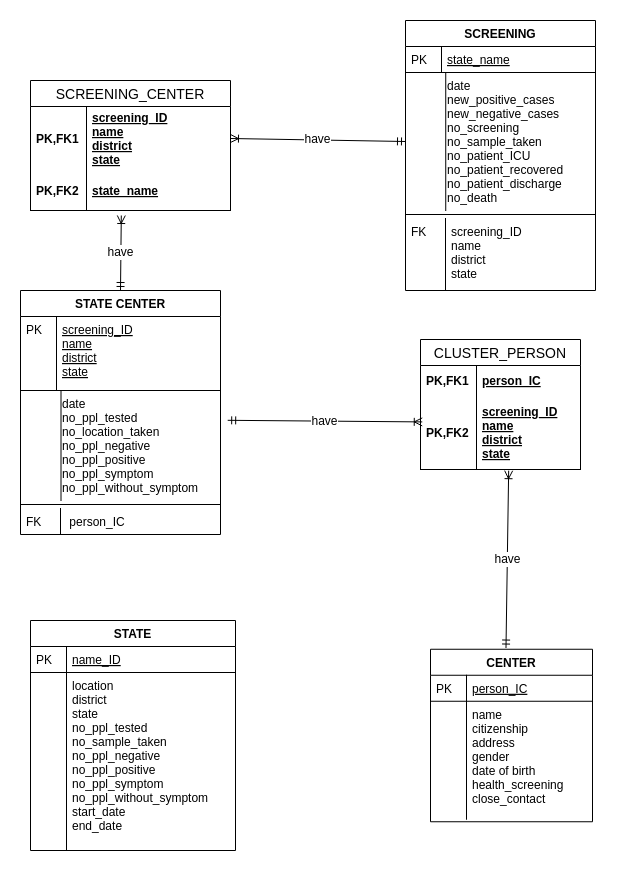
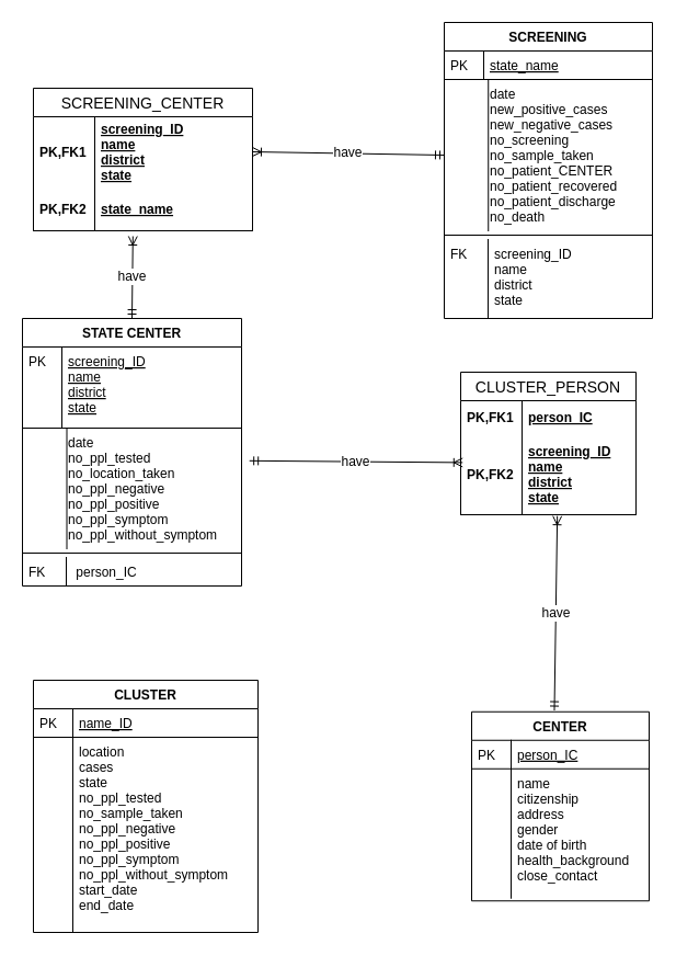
  <mxCell id="0" value="" />
  <mxCell id="1" parent="0" />
  <mxCell id="2" value="STATE CENTER" style="swimlane;fontStyle=1;childLayout=stackLayout;horizontal=1;startSize=26;horizontalStack=0;resizeParent=1;resizeLast=0;collapsible=1;marginBottom=0;rounded=0;shadow=0;strokeWidth=1;" parent="1" vertex="1"><mxGeometry x="20" y="290" width="200" height="244" as="geometry"><mxRectangle x="260" y="80" width="160" height="26" as="alternateBounds" /></mxGeometry></mxCell>
  <mxCell id="3" value="screening_ID&#10;name&#10;district&#10;state&#10;" style="shape=partialRectangle;top=0;left=0;right=0;bottom=1;align=left;verticalAlign=top;fillColor=none;spacingLeft=40;spacingRight=4;overflow=hidden;rotatable=0;points=[[0,0.5],[1,0.5]];portConstraint=eastwest;dropTarget=0;rounded=0;shadow=0;strokeWidth=1;fontStyle=4" parent="2" vertex="1"><mxGeometry y="26" width="200" height="74" as="geometry" /></mxCell>
  <mxCell id="4" value="PK" style="shape=partialRectangle;top=0;left=0;bottom=0;fillColor=none;align=left;verticalAlign=top;spacingLeft=4;spacingRight=4;overflow=hidden;rotatable=0;points=[];portConstraint=eastwest;part=1;" parent="3" vertex="1" connectable="0"><mxGeometry width="36" height="74" as="geometry" /></mxCell>
  <mxCell id="5" value="date&#10;no_ppl_tested&#10;no_location_taken&#10;no_ppl_negative&#10;no_ppl_positive&#10;no_ppl_symptom&#10;no_ppl_without_symptom" style="shape=partialRectangle;top=0;left=0;right=0;bottom=0;align=left;verticalAlign=top;fillColor=none;spacingLeft=40;spacingRight=4;overflow=hidden;rotatable=0;points=[[0,0.5],[1,0.5]];portConstraint=eastwest;dropTarget=0;rounded=0;shadow=0;strokeWidth=1;" parent="2" vertex="1"><mxGeometry y="100" width="200" height="110" as="geometry" /></mxCell>
  <mxCell id="6" value="" style="shape=partialRectangle;top=0;left=0;bottom=0;fillColor=none;align=left;verticalAlign=top;spacingLeft=4;spacingRight=4;overflow=hidden;rotatable=0;points=[];portConstraint=eastwest;part=1;" parent="5" vertex="1" connectable="0"><mxGeometry width="40.5" height="110.0" as="geometry" /></mxCell>
  <mxCell id="7" value="" style="line;strokeWidth=1;fillColor=none;align=left;verticalAlign=middle;spacingTop=-1;spacingLeft=3;spacingRight=3;rotatable=0;labelPosition=right;points=[];portConstraint=eastwest;fontSize=12;" vertex="1" parent="2"><mxGeometry y="210" width="200" height="8" as="geometry" /></mxCell>
  <mxCell id="8" value="    person_IC" style="shape=partialRectangle;top=0;left=0;right=0;bottom=0;align=left;verticalAlign=top;fillColor=none;spacingLeft=34;spacingRight=4;overflow=hidden;rotatable=0;points=[[0,0.5],[1,0.5]];portConstraint=eastwest;dropTarget=0;fontSize=12;" vertex="1" parent="2"><mxGeometry y="218" width="200" height="26" as="geometry" /></mxCell>
  <mxCell id="9" value="FK" style="shape=partialRectangle;top=0;left=0;bottom=0;fillColor=none;align=left;verticalAlign=top;spacingLeft=4;spacingRight=4;overflow=hidden;rotatable=0;points=[];portConstraint=eastwest;part=1;fontSize=12;" vertex="1" connectable="0" parent="8"><mxGeometry width="40" height="26" as="geometry" /></mxCell>
  <mxCell id="10" value="SCREENING_CENTER" style="swimlane;fontStyle=0;childLayout=stackLayout;horizontal=1;startSize=26;horizontalStack=0;resizeParent=1;resizeParentMax=0;resizeLast=0;collapsible=1;marginBottom=0;align=center;fontSize=14;" vertex="1" parent="1"><mxGeometry x="30" y="80" width="200" height="130" as="geometry" /></mxCell>
  <mxCell id="11" value="screening_ID&#10;name&#10;district&#10;state" style="shape=partialRectangle;top=0;left=0;right=0;bottom=0;align=left;verticalAlign=middle;fillColor=none;spacingLeft=60;spacingRight=4;overflow=hidden;rotatable=0;points=[[0,0.5],[1,0.5]];portConstraint=eastwest;dropTarget=0;fontStyle=5;fontSize=12;" vertex="1" parent="10"><mxGeometry y="26" width="200" height="64" as="geometry" /></mxCell>
  <mxCell id="12" value="PK,FK1" style="shape=partialRectangle;fontStyle=1;top=0;left=0;bottom=0;fillColor=none;align=left;verticalAlign=middle;spacingLeft=4;spacingRight=4;overflow=hidden;rotatable=0;points=[];portConstraint=eastwest;part=1;fontSize=12;" vertex="1" connectable="0" parent="11"><mxGeometry width="56" height="64" as="geometry" /></mxCell>
  <mxCell id="13" value="state_name" style="shape=partialRectangle;top=0;left=0;right=0;bottom=1;align=left;verticalAlign=middle;fillColor=none;spacingLeft=60;spacingRight=4;overflow=hidden;rotatable=0;points=[[0,0.5],[1,0.5]];portConstraint=eastwest;dropTarget=0;fontStyle=5;fontSize=12;" vertex="1" parent="10"><mxGeometry y="90" width="200" height="40" as="geometry" /></mxCell>
  <mxCell id="14" value="PK,FK2" style="shape=partialRectangle;fontStyle=1;top=0;left=0;bottom=0;fillColor=none;align=left;verticalAlign=middle;spacingLeft=4;spacingRight=4;overflow=hidden;rotatable=0;points=[];portConstraint=eastwest;part=1;fontSize=12;" vertex="1" connectable="0" parent="13"><mxGeometry width="56" height="40" as="geometry" /></mxCell>
  <mxCell id="15" value="SCREENING" style="swimlane;fontStyle=1;childLayout=stackLayout;horizontal=1;startSize=26;horizontalStack=0;resizeParent=1;resizeLast=0;collapsible=1;marginBottom=0;rounded=0;shadow=0;strokeWidth=1;" parent="1" vertex="1"><mxGeometry x="405" y="20" width="190" height="270" as="geometry"><mxRectangle x="20" y="80" width="160" height="26" as="alternateBounds" /></mxGeometry></mxCell>
  <mxCell id="16" value="state_name" style="shape=partialRectangle;top=0;left=0;right=0;bottom=1;align=left;verticalAlign=top;fillColor=none;spacingLeft=40;spacingRight=4;overflow=hidden;rotatable=0;points=[[0,0.5],[1,0.5]];portConstraint=eastwest;dropTarget=0;rounded=0;shadow=0;strokeWidth=1;fontStyle=4" parent="15" vertex="1"><mxGeometry y="26" width="190" height="26" as="geometry" /></mxCell>
  <mxCell id="17" value="PK" style="shape=partialRectangle;top=0;left=0;bottom=0;fillColor=none;align=left;verticalAlign=top;spacingLeft=4;spacingRight=4;overflow=hidden;rotatable=0;points=[];portConstraint=eastwest;part=1;" parent="16" vertex="1" connectable="0"><mxGeometry width="36" height="26" as="geometry" /></mxCell>
- <mxCell id="18" value="date&#10;new_positive_cases&#10;new_negative_cases&#10;no_screening&#10;no_sample_taken&#10;no_patient_ICU&#10;no_patient_recovered&#10;no_patient_discharge&#10;no_death&#10;" style="shape=partialRectangle;top=0;left=0;right=0;bottom=0;align=left;verticalAlign=top;fillColor=none;spacingLeft=40;spacingRight=4;overflow=hidden;rotatable=0;points=[[0,0.5],[1,0.5]];portConstraint=eastwest;dropTarget=0;rounded=0;shadow=0;strokeWidth=1;" parent="15" vertex="1"><mxGeometry y="52" width="190" height="138" as="geometry" /></mxCell>
+ <mxCell id="18" value="date&#10;new_positive_cases&#10;new_negative_cases&#10;no_screening&#10;no_sample_taken&#10;no_patient_CENTER&#10;no_patient_recovered&#10;no_patient_discharge&#10;no_death&#10;" style="shape=partialRectangle;top=0;left=0;right=0;bottom=0;align=left;verticalAlign=top;fillColor=none;spacingLeft=40;spacingRight=4;overflow=hidden;rotatable=0;points=[[0,0.5],[1,0.5]];portConstraint=eastwest;dropTarget=0;rounded=0;shadow=0;strokeWidth=1;" parent="15" vertex="1"><mxGeometry y="52" width="190" height="138" as="geometry" /></mxCell>
  <mxCell id="19" value="" style="shape=partialRectangle;top=0;left=0;bottom=0;fillColor=none;align=left;verticalAlign=top;spacingLeft=4;spacingRight=4;overflow=hidden;rotatable=0;points=[];portConstraint=eastwest;part=1;" parent="18" vertex="1" connectable="0"><mxGeometry width="40.235" height="138" as="geometry" /></mxCell>
  <mxCell id="20" value="" style="line;strokeWidth=1;fillColor=none;align=left;verticalAlign=middle;spacingTop=-1;spacingLeft=3;spacingRight=3;rotatable=0;labelPosition=right;points=[];portConstraint=eastwest;fontSize=12;" vertex="1" parent="15"><mxGeometry y="190" width="190" height="8" as="geometry" /></mxCell>
  <mxCell id="21" value="   screening_ID&#10;   name&#10;   district&#10;   state&#10;" style="shape=partialRectangle;top=0;left=0;right=0;bottom=0;align=left;verticalAlign=top;fillColor=none;spacingLeft=34;spacingRight=4;overflow=hidden;rotatable=0;points=[[0,0.5],[1,0.5]];portConstraint=eastwest;dropTarget=0;fontSize=12;" vertex="1" parent="15"><mxGeometry y="198" width="190" height="72" as="geometry" /></mxCell>
  <mxCell id="22" value="FK" style="shape=partialRectangle;top=0;left=0;bottom=0;fillColor=none;align=left;verticalAlign=top;spacingLeft=4;spacingRight=4;overflow=hidden;rotatable=0;points=[];portConstraint=eastwest;part=1;fontSize=12;" vertex="1" connectable="0" parent="21"><mxGeometry width="40" height="72" as="geometry" /></mxCell>
- <mxCell id="23" value="STATE" style="swimlane;fontStyle=1;childLayout=stackLayout;horizontal=1;startSize=26;horizontalStack=0;resizeParent=1;resizeLast=0;collapsible=1;marginBottom=0;rounded=0;shadow=0;strokeWidth=1;" vertex="1" parent="1"><mxGeometry x="30" y="620" width="205" height="230" as="geometry"><mxRectangle x="20" y="80" width="160" height="26" as="alternateBounds" /></mxGeometry></mxCell>
+ <mxCell id="23" value="CLUSTER" style="swimlane;fontStyle=1;childLayout=stackLayout;horizontal=1;startSize=26;horizontalStack=0;resizeParent=1;resizeLast=0;collapsible=1;marginBottom=0;rounded=0;shadow=0;strokeWidth=1;" vertex="1" parent="1"><mxGeometry x="30" y="620" width="205" height="230" as="geometry"><mxRectangle x="20" y="80" width="160" height="26" as="alternateBounds" /></mxGeometry></mxCell>
  <mxCell id="24" value="name_ID" style="shape=partialRectangle;top=0;left=0;right=0;bottom=1;align=left;verticalAlign=top;fillColor=none;spacingLeft=40;spacingRight=4;overflow=hidden;rotatable=0;points=[[0,0.5],[1,0.5]];portConstraint=eastwest;dropTarget=0;rounded=0;shadow=0;strokeWidth=1;fontStyle=4" vertex="1" parent="23"><mxGeometry y="26" width="205" height="26" as="geometry" /></mxCell>
  <mxCell id="25" value="PK" style="shape=partialRectangle;top=0;left=0;bottom=0;fillColor=none;align=left;verticalAlign=top;spacingLeft=4;spacingRight=4;overflow=hidden;rotatable=0;points=[];portConstraint=eastwest;part=1;" vertex="1" connectable="0" parent="24"><mxGeometry width="36" height="26" as="geometry" /></mxCell>
- <mxCell id="26" value="location&#10;district&#10;state&#10;no_ppl_tested&#10;no_sample_taken&#10;no_ppl_negative&#10;no_ppl_positive&#10;no_ppl_symptom&#10;no_ppl_without_symptom&#10;start_date&#10;end_date" style="shape=partialRectangle;top=0;left=0;right=0;bottom=0;align=left;verticalAlign=top;fillColor=none;spacingLeft=40;spacingRight=4;overflow=hidden;rotatable=0;points=[[0,0.5],[1,0.5]];portConstraint=eastwest;dropTarget=0;rounded=0;shadow=0;strokeWidth=1;" vertex="1" parent="23"><mxGeometry y="52" width="205" height="178" as="geometry" /></mxCell>
+ <mxCell id="26" value="location&#10;cases&#10;state&#10;no_ppl_tested&#10;no_sample_taken&#10;no_ppl_negative&#10;no_ppl_positive&#10;no_ppl_symptom&#10;no_ppl_without_symptom&#10;start_date&#10;end_date" style="shape=partialRectangle;top=0;left=0;right=0;bottom=0;align=left;verticalAlign=top;fillColor=none;spacingLeft=40;spacingRight=4;overflow=hidden;rotatable=0;points=[[0,0.5],[1,0.5]];portConstraint=eastwest;dropTarget=0;rounded=0;shadow=0;strokeWidth=1;" vertex="1" parent="23"><mxGeometry y="52" width="205" height="178" as="geometry" /></mxCell>
  <mxCell id="27" value="" style="shape=partialRectangle;top=0;left=0;bottom=0;fillColor=none;align=left;verticalAlign=top;spacingLeft=4;spacingRight=4;overflow=hidden;rotatable=0;points=[];portConstraint=eastwest;part=1;" vertex="1" connectable="0" parent="26"><mxGeometry width="36" height="178" as="geometry" /></mxCell>
  <mxCell id="28" value="have" style="fontSize=12;html=1;endArrow=ERoneToMany;startArrow=ERmandOne;entryX=0.454;entryY=1.125;entryDx=0;entryDy=0;entryPerimeter=0;exitX=0.5;exitY=0;exitDx=0;exitDy=0;" edge="1" parent="1" source="2" target="13"><mxGeometry width="100" height="100" relative="1" as="geometry"><mxPoint x="270" y="340" as="sourcePoint" /><mxPoint x="370" y="240" as="targetPoint" /></mxGeometry></mxCell>
  <mxCell id="29" value="have" style="fontSize=12;html=1;endArrow=ERoneToMany;startArrow=ERmandOne;entryX=1;entryY=0.5;entryDx=0;entryDy=0;exitX=0;exitY=0.5;exitDx=0;exitDy=0;" edge="1" parent="1" source="18" target="11"><mxGeometry width="100" height="100" relative="1" as="geometry"><mxPoint x="130" y="300" as="sourcePoint" /><mxPoint x="130.8" y="205" as="targetPoint" /></mxGeometry></mxCell>
  <mxCell id="30" value="have" style="fontSize=12;html=1;endArrow=ERoneToMany;startArrow=ERmandOne;entryX=0.011;entryY=0.357;entryDx=0;entryDy=0;exitX=1.036;exitY=0.271;exitDx=0;exitDy=0;exitPerimeter=0;entryPerimeter=0;" edge="1" parent="1" source="5" target="35"><mxGeometry width="100" height="100" relative="1" as="geometry"><mxPoint x="453" y="131" as="sourcePoint" /><mxPoint x="240" y="128" as="targetPoint" /></mxGeometry></mxCell>
  <mxCell id="31" value="have" style="fontSize=12;html=1;endArrow=ERoneToMany;startArrow=ERmandOne;entryX=0.551;entryY=1.016;entryDx=0;entryDy=0;entryPerimeter=0;exitX=0.466;exitY=-0.007;exitDx=0;exitDy=0;exitPerimeter=0;" edge="1" parent="1" source="37" target="35"><mxGeometry width="100" height="100" relative="1" as="geometry"><mxPoint x="531" y="566" as="sourcePoint" /><mxPoint x="130.8" y="205" as="targetPoint" /></mxGeometry></mxCell>
  <mxCell id="32" value="CLUSTER_PERSON" style="swimlane;fontStyle=0;childLayout=stackLayout;horizontal=1;startSize=26;horizontalStack=0;resizeParent=1;resizeParentMax=0;resizeLast=0;collapsible=1;marginBottom=0;align=center;fontSize=14;" vertex="1" parent="1"><mxGeometry x="420" y="339" width="160" height="130" as="geometry" /></mxCell>
  <mxCell id="33" value="person_IC" style="shape=partialRectangle;top=0;left=0;right=0;bottom=0;align=left;verticalAlign=middle;fillColor=none;spacingLeft=60;spacingRight=4;overflow=hidden;rotatable=0;points=[[0,0.5],[1,0.5]];portConstraint=eastwest;dropTarget=0;fontStyle=5;fontSize=12;" vertex="1" parent="32"><mxGeometry y="26" width="160" height="30" as="geometry" /></mxCell>
  <mxCell id="34" value="PK,FK1" style="shape=partialRectangle;fontStyle=1;top=0;left=0;bottom=0;fillColor=none;align=left;verticalAlign=middle;spacingLeft=4;spacingRight=4;overflow=hidden;rotatable=0;points=[];portConstraint=eastwest;part=1;fontSize=12;" vertex="1" connectable="0" parent="33"><mxGeometry width="56" height="30" as="geometry" /></mxCell>
  <mxCell id="35" value="screening_ID&#10;name&#10;district&#10;state" style="shape=partialRectangle;top=0;left=0;right=0;bottom=1;align=left;verticalAlign=middle;fillColor=none;spacingLeft=60;spacingRight=4;overflow=hidden;rotatable=0;points=[[0,0.5],[1,0.5]];portConstraint=eastwest;dropTarget=0;fontStyle=5;fontSize=12;" vertex="1" parent="32"><mxGeometry y="56" width="160" height="74" as="geometry" /></mxCell>
  <mxCell id="36" value="PK,FK2" style="shape=partialRectangle;fontStyle=1;top=0;left=0;bottom=0;fillColor=none;align=left;verticalAlign=middle;spacingLeft=4;spacingRight=4;overflow=hidden;rotatable=0;points=[];portConstraint=eastwest;part=1;fontSize=12;" vertex="1" connectable="0" parent="35"><mxGeometry width="56" height="74" as="geometry" /></mxCell>
  <mxCell id="37" value="CENTER" style="swimlane;fontStyle=1;childLayout=stackLayout;horizontal=1;startSize=26;horizontalStack=0;resizeParent=1;resizeLast=0;collapsible=1;marginBottom=0;rounded=0;shadow=0;strokeWidth=1;" parent="1" vertex="1"><mxGeometry x="430" y="648.75" width="162" height="172.5" as="geometry"><mxRectangle x="260" y="270" width="160" height="26" as="alternateBounds" /></mxGeometry></mxCell>
  <mxCell id="38" value="person_IC" style="shape=partialRectangle;top=0;left=0;right=0;bottom=1;align=left;verticalAlign=top;fillColor=none;spacingLeft=40;spacingRight=4;overflow=hidden;rotatable=0;points=[[0,0.5],[1,0.5]];portConstraint=eastwest;dropTarget=0;rounded=0;shadow=0;strokeWidth=1;fontStyle=4" parent="37" vertex="1"><mxGeometry y="26" width="162" height="26" as="geometry" /></mxCell>
  <mxCell id="39" value="PK" style="shape=partialRectangle;top=0;left=0;bottom=0;fillColor=none;align=left;verticalAlign=top;spacingLeft=4;spacingRight=4;overflow=hidden;rotatable=0;points=[];portConstraint=eastwest;part=1;" parent="38" vertex="1" connectable="0"><mxGeometry width="36" height="26" as="geometry" /></mxCell>
- <mxCell id="40" value="name&#10;citizenship&#10;address&#10;gender&#10;date of birth&#10;health_screening&#10;close_contact" style="shape=partialRectangle;top=0;left=0;right=0;bottom=0;align=left;verticalAlign=top;fillColor=none;spacingLeft=40;spacingRight=4;overflow=hidden;rotatable=0;points=[[0,0.5],[1,0.5]];portConstraint=eastwest;dropTarget=0;rounded=0;shadow=0;strokeWidth=1;" parent="37" vertex="1"><mxGeometry y="52" width="162" height="118" as="geometry" /></mxCell>
+ <mxCell id="40" value="name&#10;citizenship&#10;address&#10;gender&#10;date of birth&#10;health_background&#10;close_contact" style="shape=partialRectangle;top=0;left=0;right=0;bottom=0;align=left;verticalAlign=top;fillColor=none;spacingLeft=40;spacingRight=4;overflow=hidden;rotatable=0;points=[[0,0.5],[1,0.5]];portConstraint=eastwest;dropTarget=0;rounded=0;shadow=0;strokeWidth=1;" parent="37" vertex="1"><mxGeometry y="52" width="162" height="118" as="geometry" /></mxCell>
  <mxCell id="41" value="" style="shape=partialRectangle;top=0;left=0;bottom=0;fillColor=none;align=left;verticalAlign=top;spacingLeft=4;spacingRight=4;overflow=hidden;rotatable=0;points=[];portConstraint=eastwest;part=1;" parent="40" vertex="1" connectable="0"><mxGeometry width="36" height="118" as="geometry" /></mxCell>
